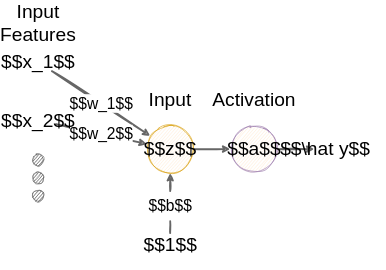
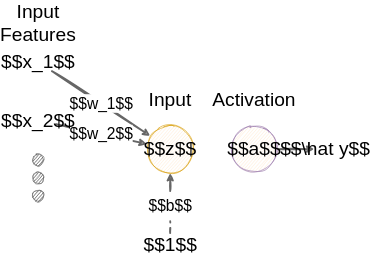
  <mxCell id="0" />
  <mxCell id="1" parent="0" />
  <mxCell id="2" value="$$w_1$$" style="sketch=1;orthogonalLoop=1;jettySize=auto;html=1;fontSize=26;strokeWidth=3;fillColor=#f5f5f5;strokeColor=#666666;endArrow=classic;endFill=1;" parent="1" source="20" target="9" edge="1"><mxGeometry relative="1" as="geometry"><mxPoint x="82.349" y="103.527" as="sourcePoint" /></mxGeometry></mxCell>
  <mxCell id="3" value="$$w_2$$" style="sketch=1;orthogonalLoop=1;jettySize=auto;html=1;fontSize=26;strokeWidth=3;fillColor=#f5f5f5;strokeColor=#666666;endArrow=classic;endFill=1;" parent="1" source="21" target="9" edge="1"><mxGeometry relative="1" as="geometry"><mxPoint x="88.917" y="196.245" as="sourcePoint" /></mxGeometry></mxCell>
  <mxCell id="4" value="" style="group;fontSize=32;" parent="1" vertex="1" connectable="0"><mxGeometry x="40" y="248" width="20" height="80" as="geometry" /></mxCell>
  <mxCell id="5" value="" style="ellipse;whiteSpace=wrap;html=1;sketch=1;fontSize=32;strokeColor=#666666;fontColor=#333333;fillColor=#000000;aspect=fixed;" parent="4" vertex="1"><mxGeometry width="20" height="20" as="geometry" /></mxCell>
  <mxCell id="6" value="" style="ellipse;whiteSpace=wrap;html=1;sketch=1;fontSize=32;strokeColor=#666666;fontColor=#333333;fillColor=#000000;aspect=fixed;" parent="4" vertex="1"><mxGeometry y="30" width="20" height="20" as="geometry" /></mxCell>
  <mxCell id="7" value="" style="ellipse;whiteSpace=wrap;html=1;sketch=1;fontSize=32;strokeColor=#666666;fontColor=#333333;fillColor=#000000;aspect=fixed;" parent="4" vertex="1"><mxGeometry y="60" width="20" height="20" as="geometry" /></mxCell>
- <mxCell id="8" value="" style="edgeStyle=none;sketch=1;orthogonalLoop=1;jettySize=auto;html=1;fontSize=32;strokeWidth=3;fillColor=#f5f5f5;strokeColor=#666666;endArrow=classic;endFill=1;" parent="1" source="9" target="11" edge="1"><mxGeometry relative="1" as="geometry" /></mxCell>
  <mxCell id="9" value="$$z$$" style="ellipse;whiteSpace=wrap;html=1;sketch=1;fontSize=32;fillColor=#ffe6cc;strokeColor=#d79b00;" parent="1" vertex="1"><mxGeometry x="230" y="200" width="80" height="80" as="geometry" /></mxCell>
  <mxCell id="10" style="edgeStyle=none;rounded=1;sketch=1;orthogonalLoop=1;jettySize=auto;html=1;exitX=1;exitY=0.5;exitDx=0;exitDy=0;endArrow=classic;endFill=1;strokeWidth=3;fontSize=32;strokeColor=#666666;fillColor=#f5f5f5;" parent="1" source="11" edge="1"><mxGeometry relative="1" as="geometry"><mxPoint x="510" y="240" as="targetPoint" /></mxGeometry></mxCell>
  <mxCell id="11" value="$$a$$" style="ellipse;whiteSpace=wrap;html=1;sketch=1;fontSize=32;fillColor=#ffe6cc;strokeColor=#9673a6;" parent="1" vertex="1"><mxGeometry x="370" y="200" width="80" height="80" as="geometry" /></mxCell>
  <mxCell id="12" value="Input Features" style="text;html=1;strokeColor=none;fillColor=none;align=center;verticalAlign=middle;whiteSpace=wrap;rounded=0;sketch=1;fontSize=32;" parent="1" vertex="1"><mxGeometry x="30" y="20" width="40" height="20" as="geometry" /></mxCell>
  <mxCell id="13" value="Input" style="text;html=1;strokeColor=none;fillColor=none;align=center;verticalAlign=middle;whiteSpace=wrap;rounded=0;sketch=1;fontSize=32;" parent="1" vertex="1"><mxGeometry x="250" y="147" width="40" height="20" as="geometry" /></mxCell>
  <mxCell id="14" value="Activation" style="text;html=1;strokeColor=none;fillColor=none;align=center;verticalAlign=middle;whiteSpace=wrap;rounded=0;sketch=1;fontSize=32;" parent="1" vertex="1"><mxGeometry x="390" y="147" width="40" height="20" as="geometry" /></mxCell>
  <mxCell id="15" value="$$\hat y$$" style="text;html=1;align=center;verticalAlign=middle;resizable=0;points=[];autosize=1;fontSize=32;" parent="1" vertex="1"><mxGeometry x="448" y="220" width="160" height="40" as="geometry" /></mxCell>
  <mxCell id="16" value="$$1$$" style="text;html=1;align=center;verticalAlign=middle;resizable=0;points=[];autosize=1;fontSize=32;" parent="1" vertex="1"><mxGeometry x="220" y="380" width="100" height="40" as="geometry" /></mxCell>
  <mxCell id="17" value="" style="endArrow=classic;html=1;strokeWidth=3;fontSize=32;spacing=0;endSize=6;labelBackgroundColor=none;labelBorderColor=none;strokeColor=#666666;sketch=1;" parent="1" source="18" target="9" edge="1"><mxGeometry x="0.048" width="50" height="50" relative="1" as="geometry"><mxPoint x="270" y="322" as="sourcePoint" /><mxPoint x="300" y="330" as="targetPoint" /><mxPoint y="-1" as="offset" /></mxGeometry></mxCell>
  <mxCell id="18" value="$$b$$" style="text;align=center;verticalAlign=middle;resizable=0;points=[];autosize=1;fontSize=26;fontColor=#000000;spacingTop=0;spacing=6;labelBorderColor=none;html=1;" parent="1" vertex="1"><mxGeometry x="220" y="310" width="100" height="50" as="geometry" /></mxCell>
- <mxCell id="19" value="" style="endArrow=none;html=1;strokeWidth=3;fontSize=32;spacing=0;endSize=6;labelBackgroundColor=none;labelBorderColor=none;endFill=0;strokeColor=#666666;sketch=1;" parent="1" source="16" target="18" edge="1"><mxGeometry x="0.048" width="50" height="50" relative="1" as="geometry"><mxPoint x="270" y="385" as="sourcePoint" /><mxPoint x="270" y="280" as="targetPoint" /><mxPoint y="-1" as="offset" /></mxGeometry></mxCell>
+ <mxCell id="19" value="" style="endArrow=none;html=1;strokeWidth=3;fontSize=32;spacing=0;endSize=6;labelBackgroundColor=none;labelBorderColor=none;endFill=0;strokeColor=#666666;sketch=1;dashed=1;" parent="1" source="16" target="18" edge="1"><mxGeometry x="0.048" width="50" height="50" relative="1" as="geometry"><mxPoint x="270" y="385" as="sourcePoint" /><mxPoint x="270" y="280" as="targetPoint" /><mxPoint y="-1" as="offset" /></mxGeometry></mxCell>
  <mxCell id="20" value="$$x_1$$" style="text;html=1;strokeColor=none;fillColor=none;align=center;verticalAlign=middle;whiteSpace=wrap;rounded=0;fontSize=32;" parent="1" vertex="1"><mxGeometry x="20" y="80" width="60" height="30" as="geometry" /></mxCell>
  <mxCell id="21" value="$$x_2$$" style="text;html=1;strokeColor=none;fillColor=none;align=center;verticalAlign=middle;whiteSpace=wrap;rounded=0;fontSize=32;" parent="1" vertex="1"><mxGeometry x="20" y="177" width="60" height="30" as="geometry" /></mxCell>
